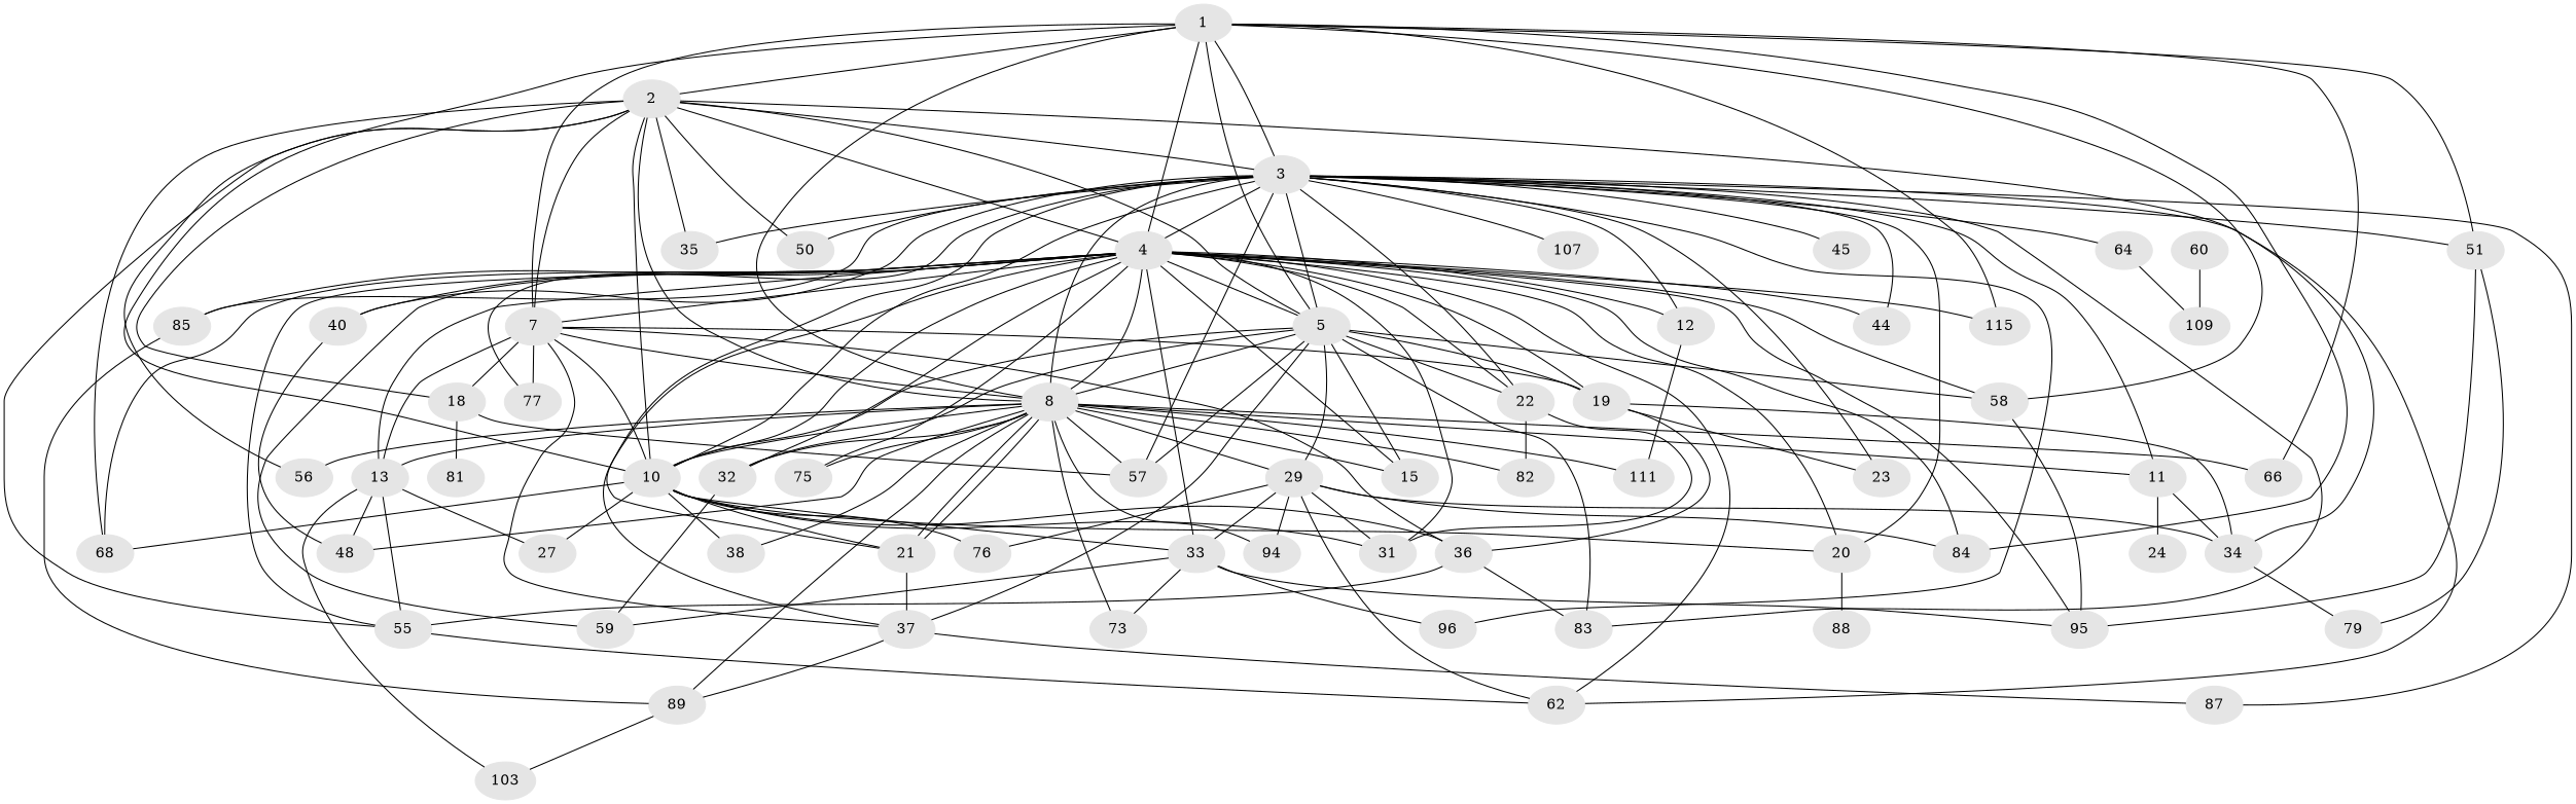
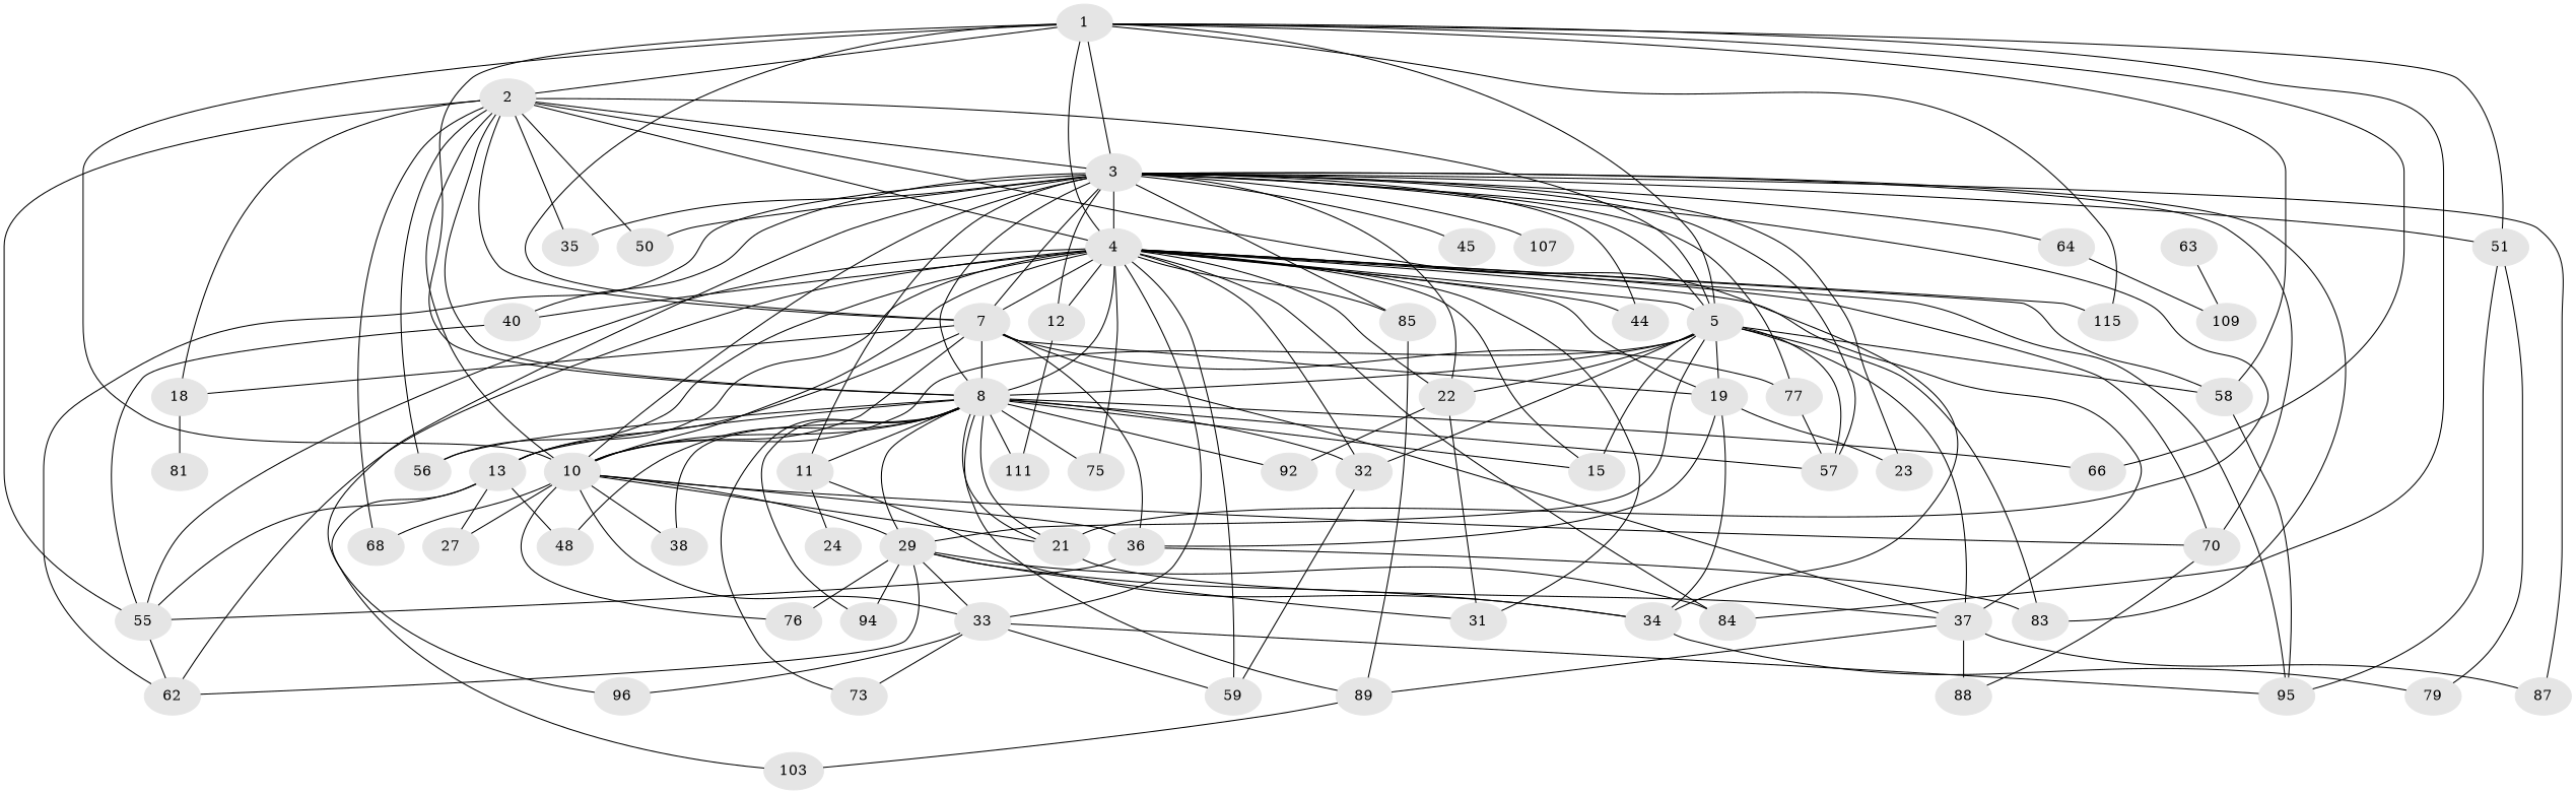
  graph {
    node [color=gray90 style=filled]
    1
    2
    3 [super="+39+49+61+14+124+6+65"]
    4 [super="+17+52+25+130+136+112+93+53+54+74+28+71"]
    5
    7 [super="+42"]
    8 [super="+91+9+26+106+110"]
    10
    51 [super="+104"]
    58 [super="+67"]
    66
    84
    115
    18
    34 [super="+46"]
    35
    50
    55 [super="+114+80"]
    56
    68
    45
    11
    12
-   20
+   20 [label=70]
    21 [super="+99"]
    22 [super="+70"]
    23
    40
    44
    57 [super="+92+63"]
    62 [super="+78"]
    64
    77
    83
    85
    87
    96
    107
    13
    15
    19
    31 [super="+131"]
    32 [super="+125"]
    33 [super="+86"]
    37 [super="+72"]
    59 [super="+102"]
    75
    95
    29 [super="+98+30+113"]
    36 [super="+97+101"]
    38
    48
    73
-   82
+   82 [label=92]
    89 [super="+137"]
    94
    111
    27
    76
    79
    81
    24
    88
-   60
+   60 [label=63]
    109
    103
    1 -- 2
    1 -- 3 [weight=3]
    1 -- 4 [weight=3]
    1 -- 5
    1 -- 7
    1 -- 8 [weight=3]
    1 -- 10
    1 -- 51
    1 -- 58
    1 -- 66
    1 -- 84
    1 -- 115
    2 -- 3 [weight=2]
    2 -- 4 [weight=2]
    2 -- 5
    2 -- 7
    2 -- 8 [weight=3]
    2 -- 10
    2 -- 18
    2 -- 34
    2 -- 35
    2 -- 50
    2 -- 55
    2 -- 56
    2 -- 68
    3 -- 4 [weight=6]
    3 -- 5 [weight=4]
+   3 -- 7 [weight=5]
    3 -- 8 [weight=6]
    3 -- 10 [weight=2]
    3 -- 51 [weight=2]
    3 -- 35
    3 -- 50
    3 -- 45
    3 -- 11
    3 -- 12
    3 -- 20
    3 -- 21
    3 -- 22
    3 -- 23
    3 -- 40 [weight=2]
    3 -- 44
    3 -- 57
    3 -- 62
    3 -- 64
    3 -- 77
    3 -- 83
    3 -- 85
    3 -- 87
    3 -- 96
    3 -- 107 [weight=2]
    4 -- 5
    4 -- 7 [weight=2]
    4 -- 8 [weight=6]
    4 -- 10 [weight=2]
    4 -- 58
    4 -- 84
    4 -- 115
    4 -- 55
-   4 -- 68
+   4 -- 56
    4 -- 12
    4 -- 20
    4 -- 22
    4 -- 40
    4 -- 44
    4 -- 62
    4 -- 85
    4 -- 13
    4 -- 15
    4 -- 19 [weight=2]
    4 -- 31
    4 -- 32
    4 -- 33
    4 -- 37 [weight=2]
    4 -- 59
    4 -- 75
    4 -- 95
    5 -- 8 [weight=2]
    5 -- 10
    5 -- 58
    5 -- 22
    5 -- 57 [weight=3]
    5 -- 83
    5 -- 15
    5 -- 19
    5 -- 32
    5 -- 37
    5 -- 29
    7 -- 8 [weight=3]
    7 -- 10
    7 -- 18
    7 -- 77
    7 -- 13
    7 -- 19
    7 -- 37
    7 -- 36
    8 -- 10 [weight=2]
    8 -- 66
    8 -- 56
    8 -- 11
    8 -- 21
    8 -- 21
    8 -- 57
    8 -- 13
    8 -- 15
    8 -- 32
    8 -- 75
    8 -- 29
    8 -- 38
    8 -- 48
    8 -- 73
    8 -- 82
    8 -- 89
    8 -- 94
    8 -- 111
    10 -- 68
    10 -- 20
    10 -- 21
    10 -- 33 [weight=2]
-   10 -- 31 [weight=2]
+   10 -- 29 [weight=2]
    10 -- 36
    10 -- 38
    10 -- 27
    10 -- 76
    51 -- 95
    51 -- 79
    58 -- 95
-   18 -- 57
+   77 -- 57
    18 -- 81
    34 -- 79
    55 -- 62
    11 -- 34
    11 -- 24
    12 -- 111
    20 -- 88
    21 -- 37
    22 -- 31
    22 -- 82
-   40 -- 48
+   40 -- 55
    64 -- 109
    85 -- 89
    13 -- 55
    13 -- 48
    13 -- 27
    13 -- 103
    19 -- 34
    19 -- 23
    19 -- 36
    32 -- 59
    33 -- 96
    33 -- 59
    33 -- 95
    33 -- 73
    37 -- 87
    37 -- 89
+   37 -- 88 [weight=2]
    29 -- 84
    29 -- 34
    29 -- 62
    29 -- 31
    29 -- 33
    29 -- 94
    29 -- 76
    36 -- 55
    36 -- 83
    89 -- 103
    60 -- 109
  }
